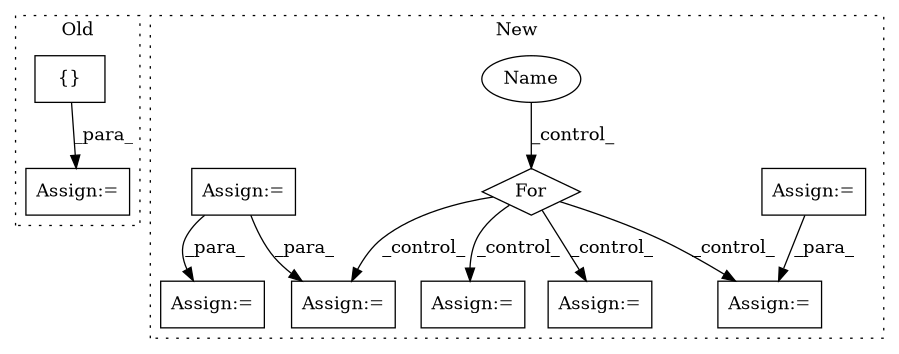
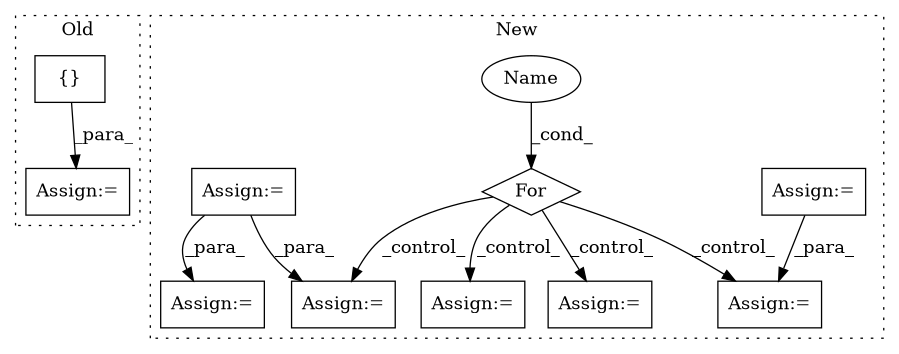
  digraph {
    node [a=68 l=3 shape=box]
    n1 [a=59 l="1,0" label="{}" s="2852,2877"]
    n2 [label="Assign:=" s=2849]
    n3 [a=107 l="4,14" label=For s="3375,3406" shape=diamond]
    n4 [label="Assign:=" s=3659]
    n5 [a=87 l=1 label=Name s=3379 shape=ellipse]
    n6 [label="Assign:=" s=3439]
    n7 [label="Assign:=" s=3591]
    n8 [label="Assign:=" s=3153]
    n9 [label="Assign:=" s=3021]
    n10 [label="Assign:=" s=3514]
    n11 [label="Assign:=" s=3919]
    subgraph cluster_1 {
      label=Old
      style=dotted
      n1
      n2
    }
    subgraph cluster_2 {
      label=New
      style=dotted
      n3
      n4
      n5
      n6
      n7
      n8
      n9
      n10
      n11
    }
    n1 -> n2 [label=_para_]
    n3 -> n4 [label=_control_]
    n3 -> n6 [label=_control_]
    n3 -> n7 [label=_control_]
    n3 -> n10 [label=_control_]
-   n5 -> n3 [label=_control_]
+   n5 -> n3 [label=_cond_]
    n8 -> n4 [label=_para_]
    n9 -> n7 [label=_para_]
    n9 -> n11 [label=_para_]
  }
